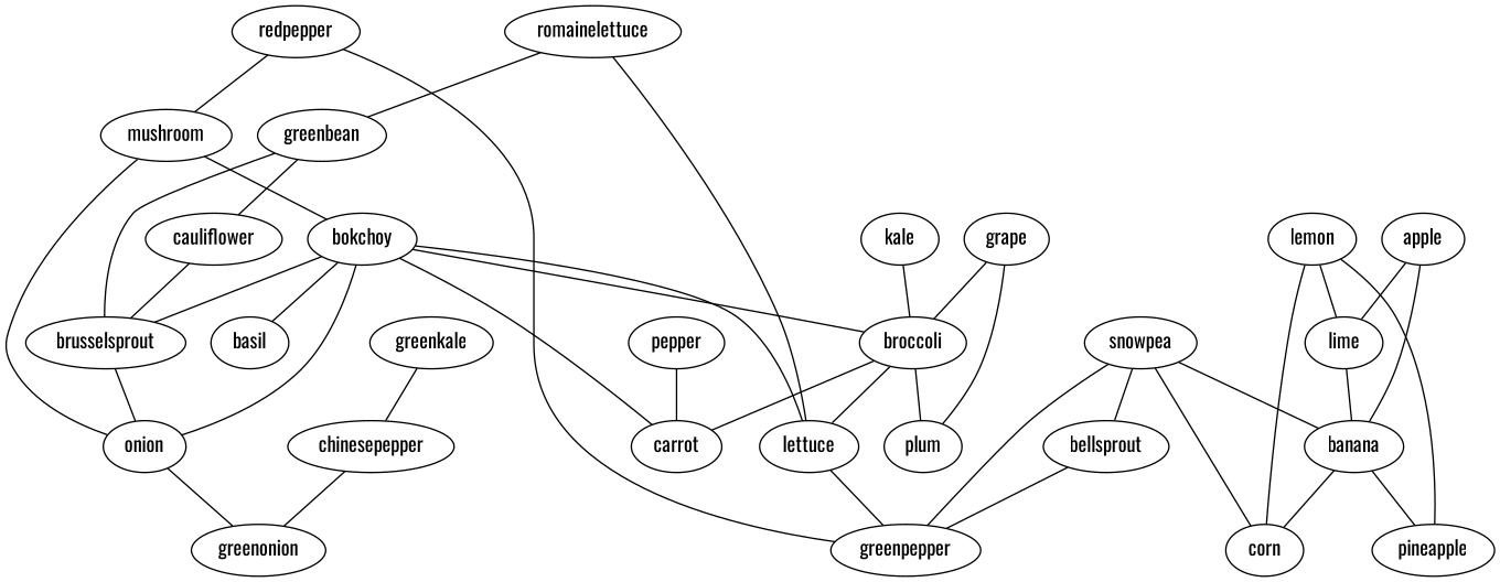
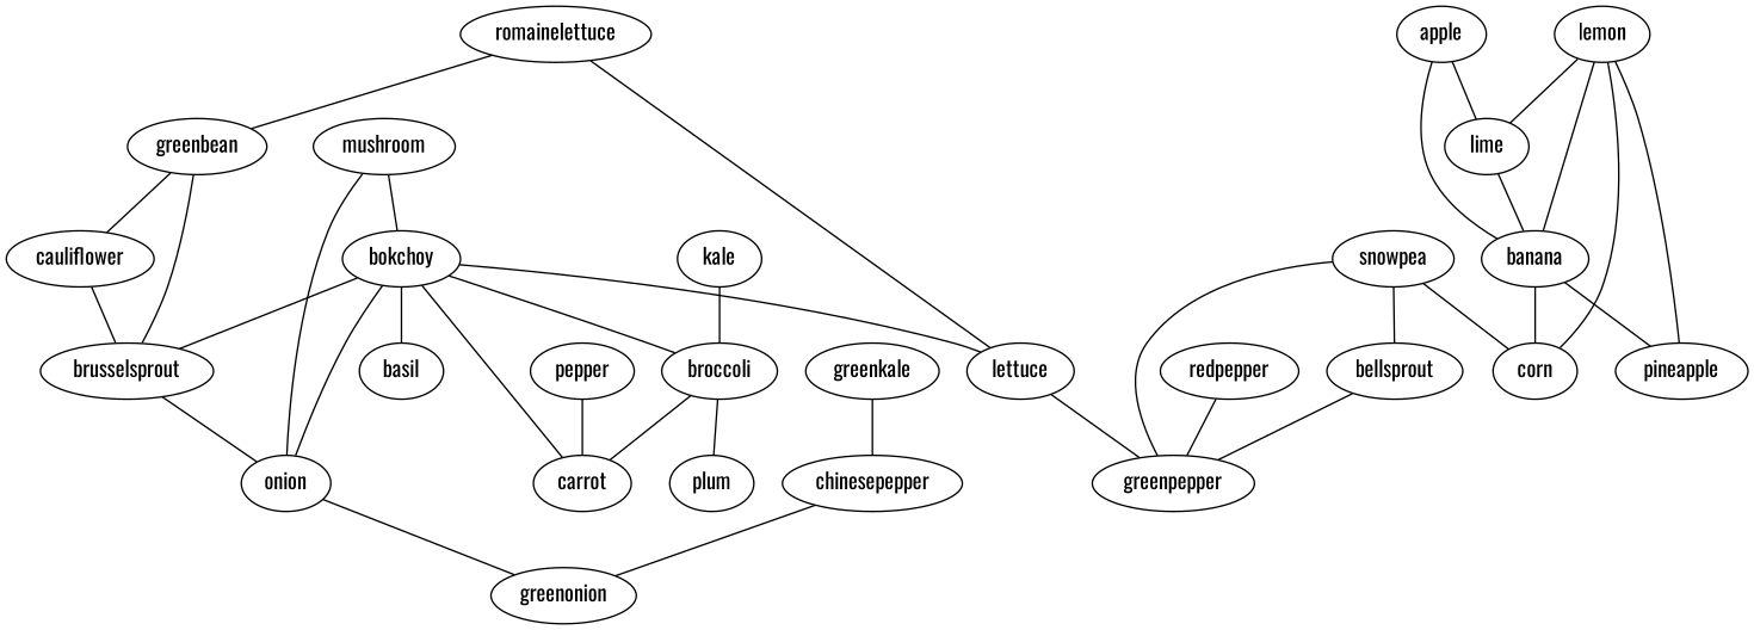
  strict graph {
    fontname=Oswald
    node [fontname=Oswald]
    edge [fontname=Oswald weight=1]
    redpepper
    mushroom
    greenpepper
    bokchoy
    onion
    kale
    broccoli
    lettuce
    carrot
    plum
    greenkale
    chinesepepper
    greenonion
    romainelettuce
    greenbean
    cauliflower
    brusselsprout
    apple
    lime
    banana
    corn
    pineapple
    lemon
    basil
    snowpea
    bellsprout
    pepper
-   grape
-   redpepper -- mushroom
    redpepper -- greenpepper
    mushroom -- bokchoy
    mushroom -- onion
    bokchoy -- onion
    bokchoy -- broccoli
    bokchoy -- lettuce
    bokchoy -- carrot
    bokchoy -- brusselsprout
    bokchoy -- basil
    onion -- greenonion
    kale -- broccoli
-   broccoli -- lettuce
    broccoli -- carrot
    broccoli -- plum
    lettuce -- greenpepper
    greenkale -- chinesepepper
    chinesepepper -- greenonion
    romainelettuce -- lettuce
    romainelettuce -- greenbean
    greenbean -- cauliflower
    greenbean -- brusselsprout
    cauliflower -- brusselsprout
    brusselsprout -- onion
    apple -- lime
    apple -- banana
    lime -- banana
    banana -- corn
    banana -- pineapple
    lemon -- lime
-   snowpea -- banana
+   lemon -- banana
    lemon -- corn
    lemon -- pineapple
    snowpea -- greenpepper
    snowpea -- corn
    snowpea -- bellsprout
    bellsprout -- greenpepper
    pepper -- carrot
-   grape -- broccoli
-   grape -- plum
  }
